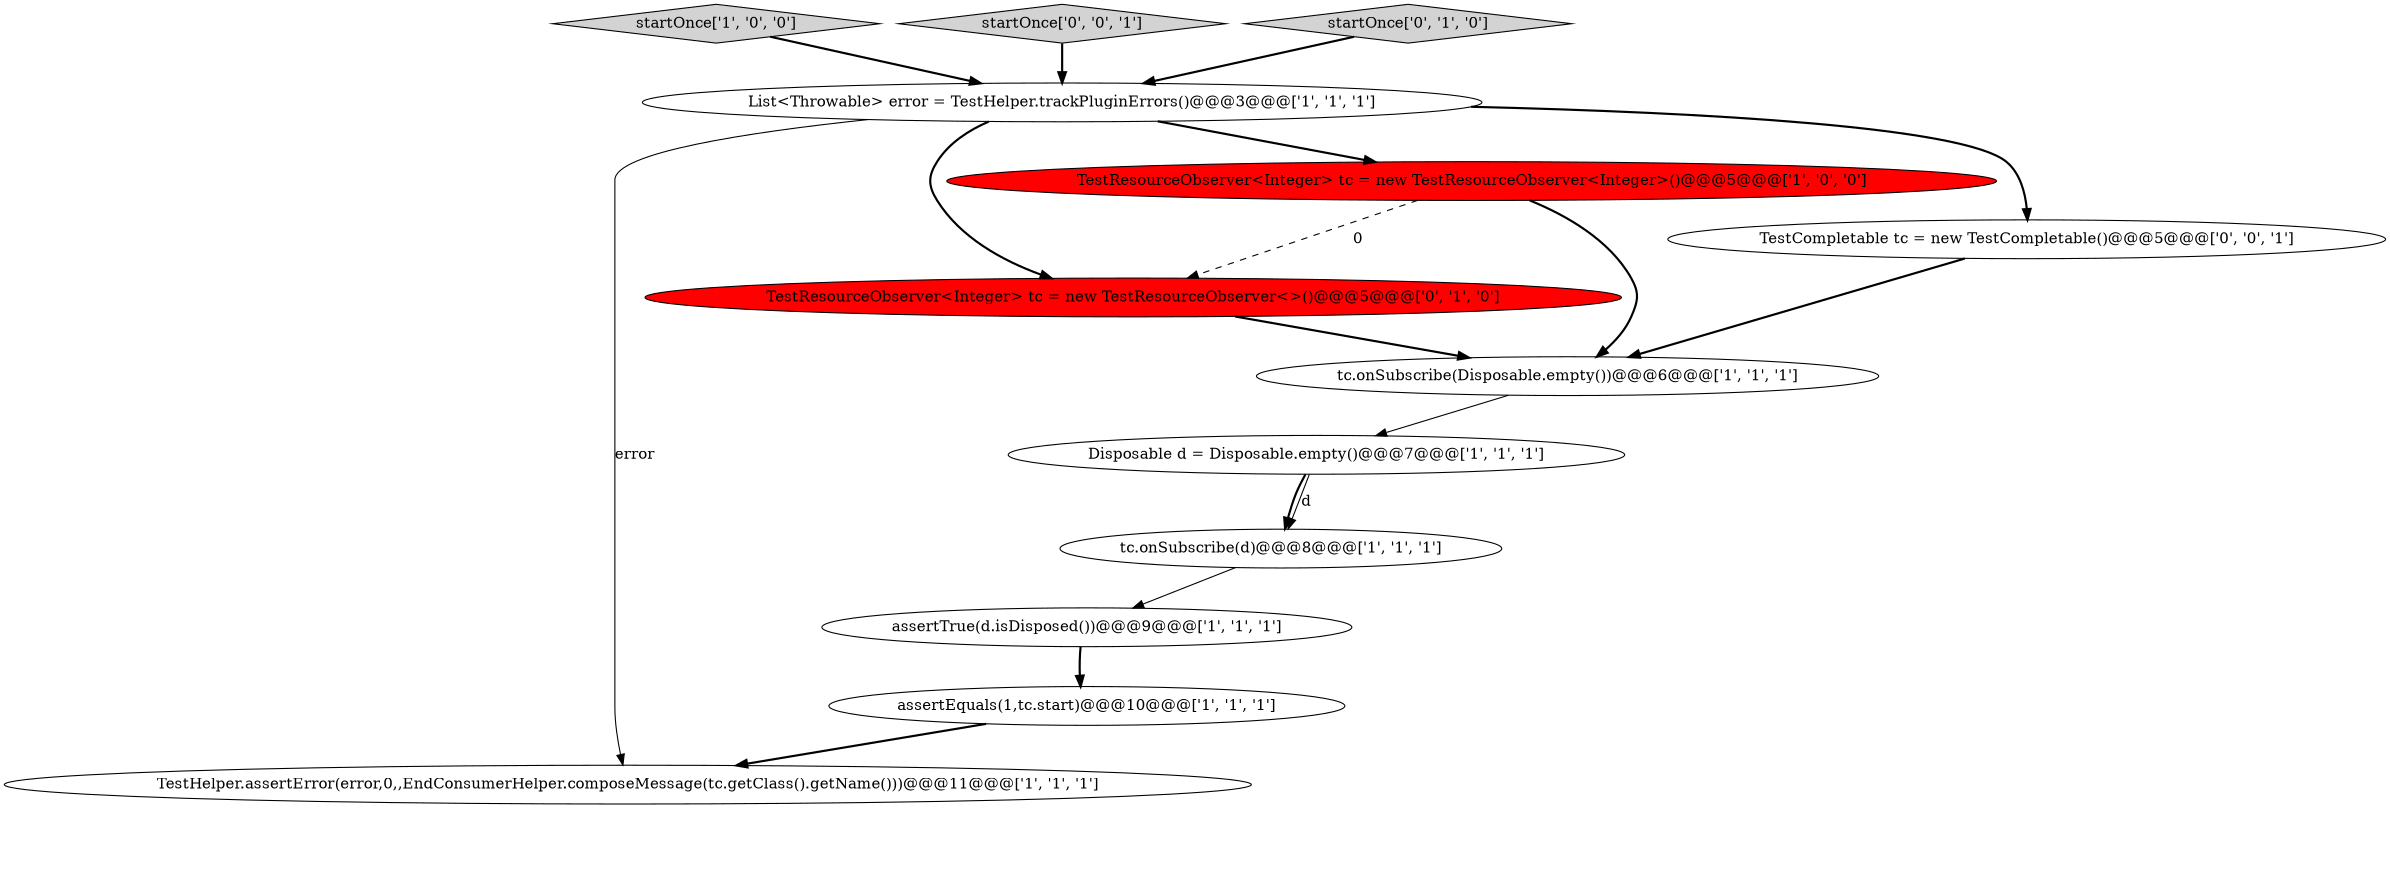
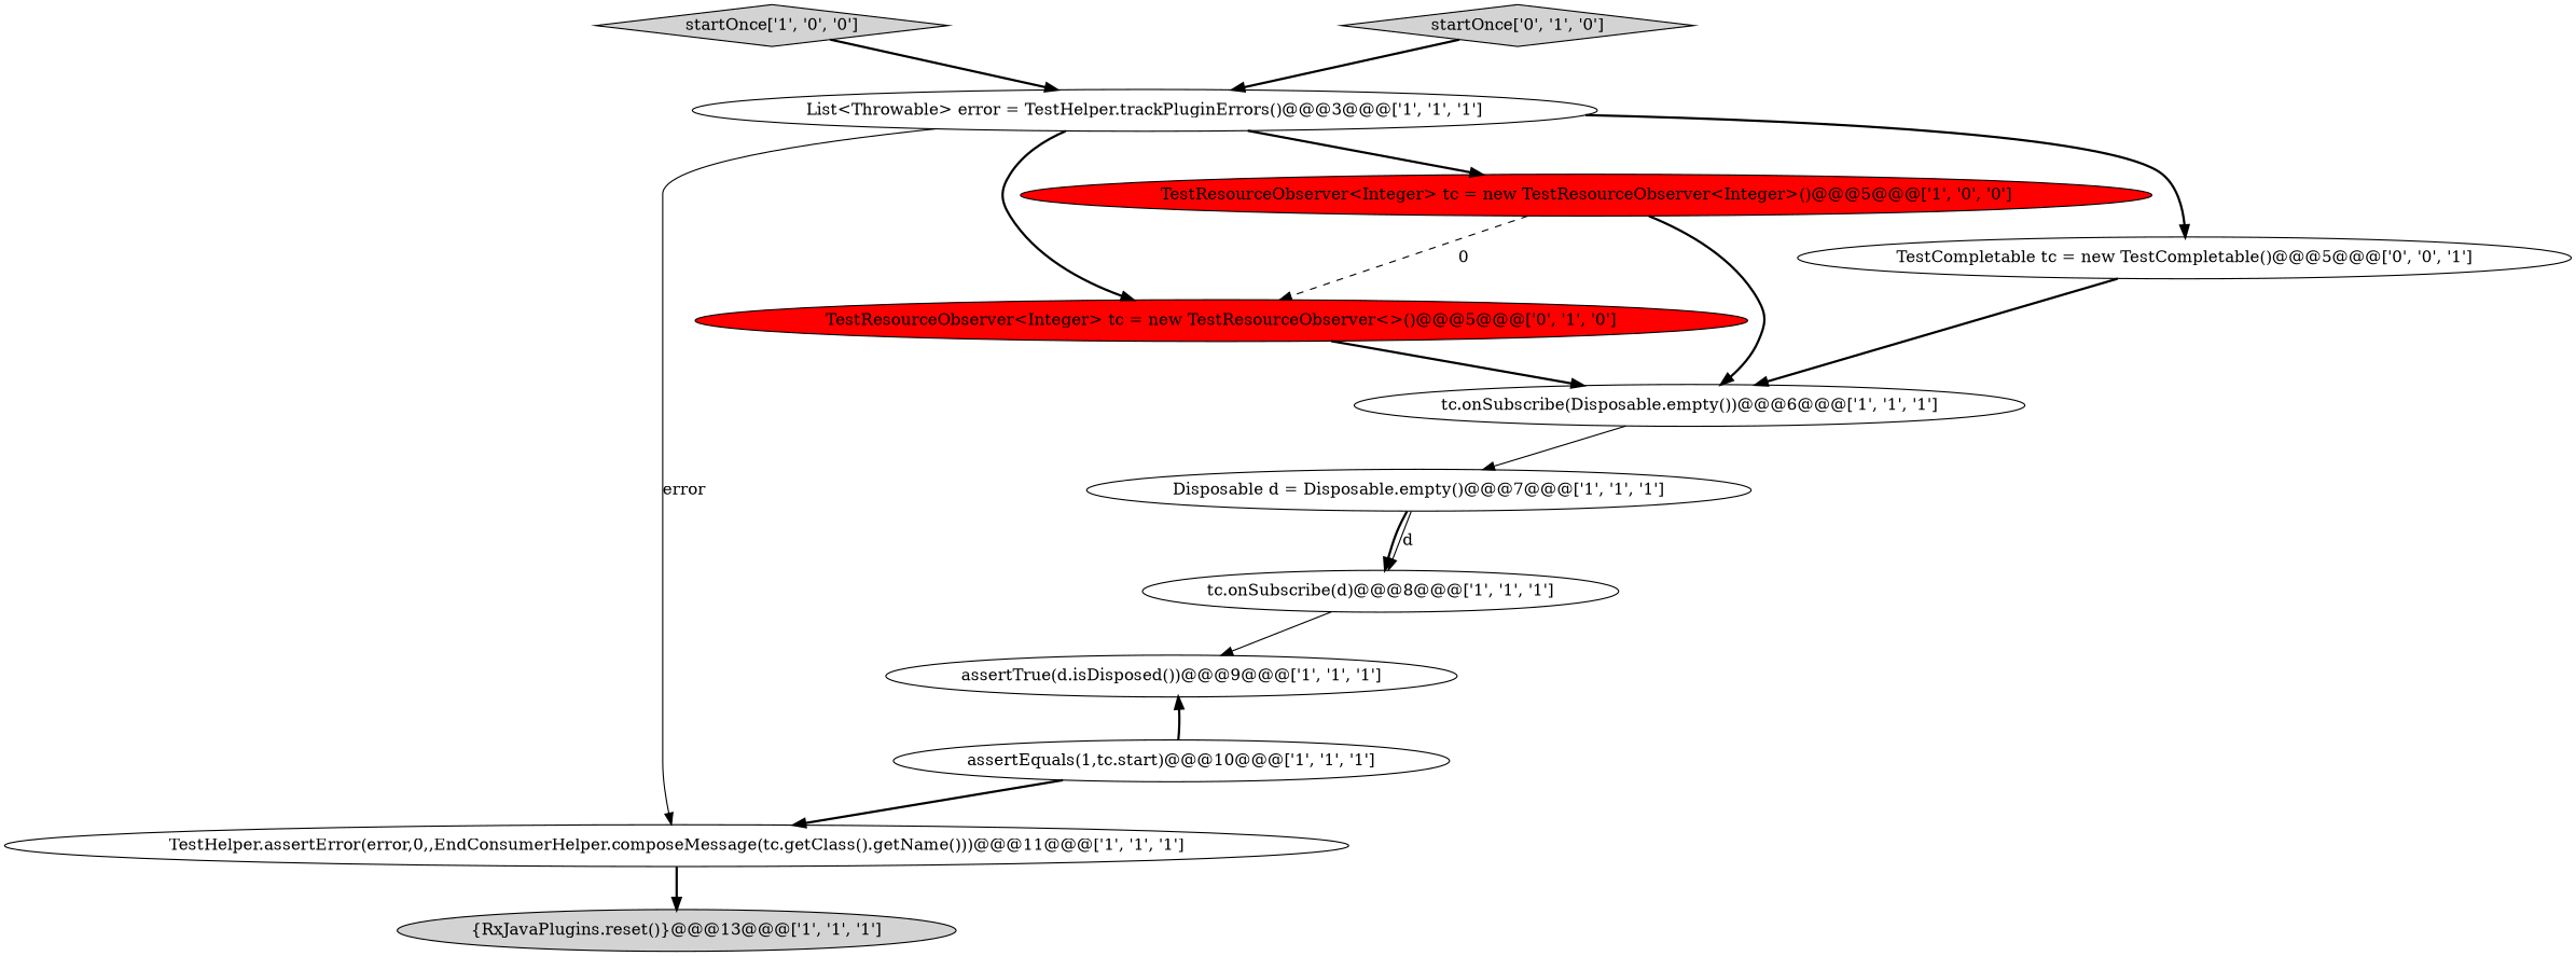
  digraph {
    node [fillcolor=white shape=ellipse style=filled]
    edge [style=bold]
    n1 [fillcolor=lightgray label="startOnce['1', '0', '0']" shape=diamond]
    n2 [label="List<Throwable> error = TestHelper.trackPluginErrors()@@@3@@@['1', '1', '1']"]
    n3 [label="TestHelper.assertError(error,0,,EndConsumerHelper.composeMessage(tc.getClass().getName()))@@@11@@@['1', '1', '1']"]
    n4 [fillcolor=red label="TestResourceObserver<Integer> tc = new TestResourceObserver<>()@@@5@@@['0', '1', '0']"]
    n5 [fillcolor=red label="TestResourceObserver<Integer> tc = new TestResourceObserver<Integer>()@@@5@@@['1', '0', '0']"]
    n6 [label="TestCompletable tc = new TestCompletable()@@@5@@@['0', '0', '1']"]
    n7 [label="tc.onSubscribe(Disposable.empty())@@@6@@@['1', '1', '1']"]
    n8 [label="Disposable d = Disposable.empty()@@@7@@@['1', '1', '1']"]
    n9 [label="tc.onSubscribe(d)@@@8@@@['1', '1', '1']"]
    n10 [label="assertTrue(d.isDisposed())@@@9@@@['1', '1', '1']"]
    n11 [label="assertEquals(1,tc.start)@@@10@@@['1', '1', '1']"]
-   n13 [fillcolor=lightgray label="startOnce['0', '0', '1']" shape=diamond]
+   n12 [fillcolor=lightgray label="{RxJavaPlugins.reset()}@@@13@@@['1', '1', '1']"]
    n14 [fillcolor=lightgray label="startOnce['0', '1', '0']" shape=diamond]
    n1 -> n2
    n2 -> n3 [label=error style=solid]
    n2 -> n4
    n2 -> n5
    n2 -> n6
+   n3 -> n12
    n4 -> n7
    n5 -> n4 [label=0 style=dashed]
    n5 -> n7
    n6 -> n7
    n7 -> n8 [style=solid]
    n8 -> n9
    n8 -> n9 [label=d style=solid]
    n9 -> n10 [style=solid]
-   n10 -> n11
+   n11 -> n10
    n11 -> n3
-   n13 -> n2
    n14 -> n2
  }
